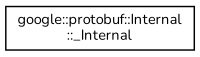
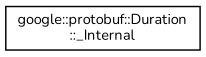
  digraph {
    rankdir=LR
    fontname=Nunito
-   n1 [color=black fillcolor=white fontname=Nunito fontsize=10 height=0.2 label="google::protobuf::Internal\l::_Internal" shape=record style=filled width=0.4]
+   n1 [color=black fillcolor=white fontname=Nunito fontsize=10 height=0.2 label="google::protobuf::Duration\l::_Internal" shape=record style=filled width=0.4]
  }
